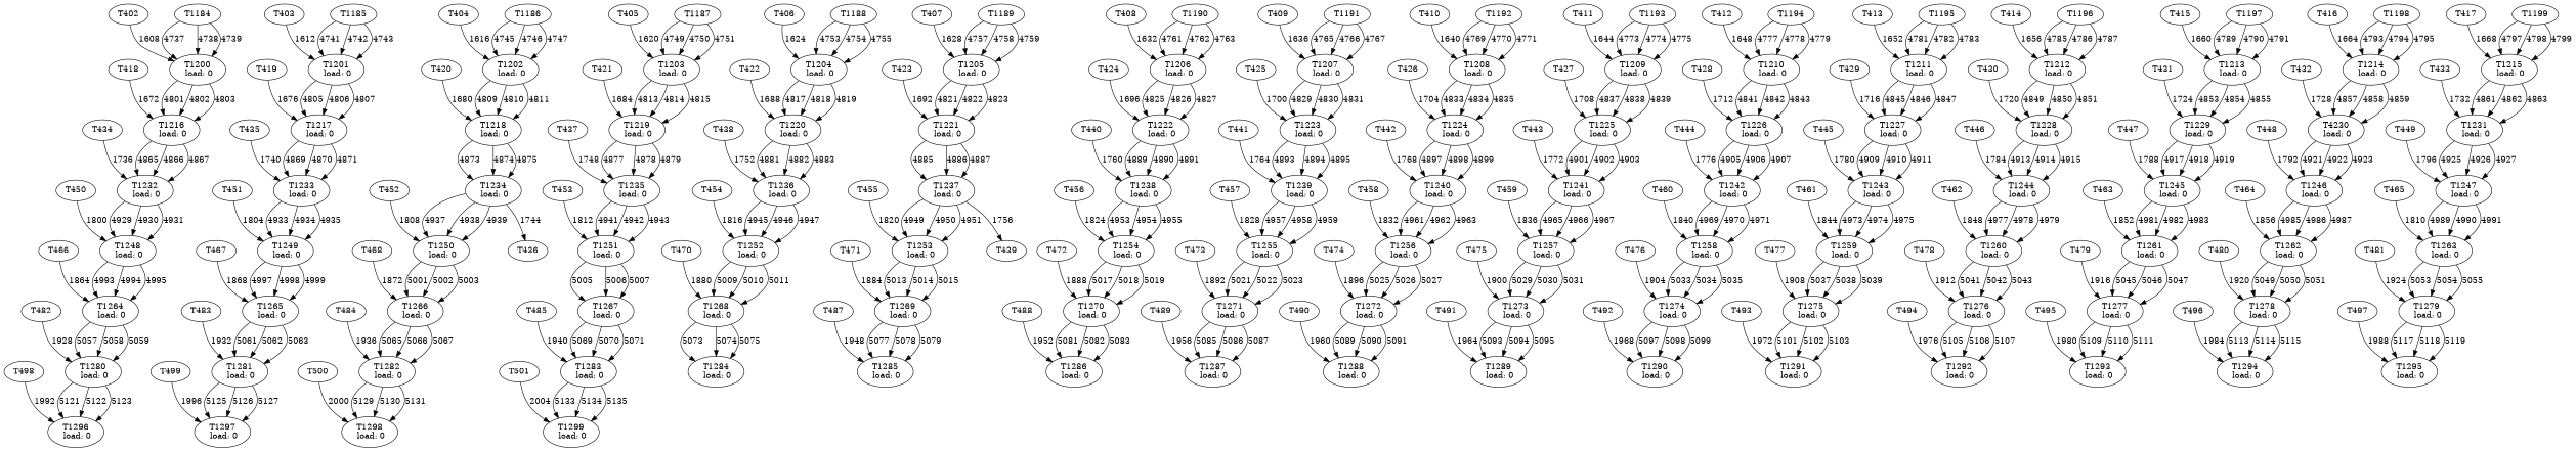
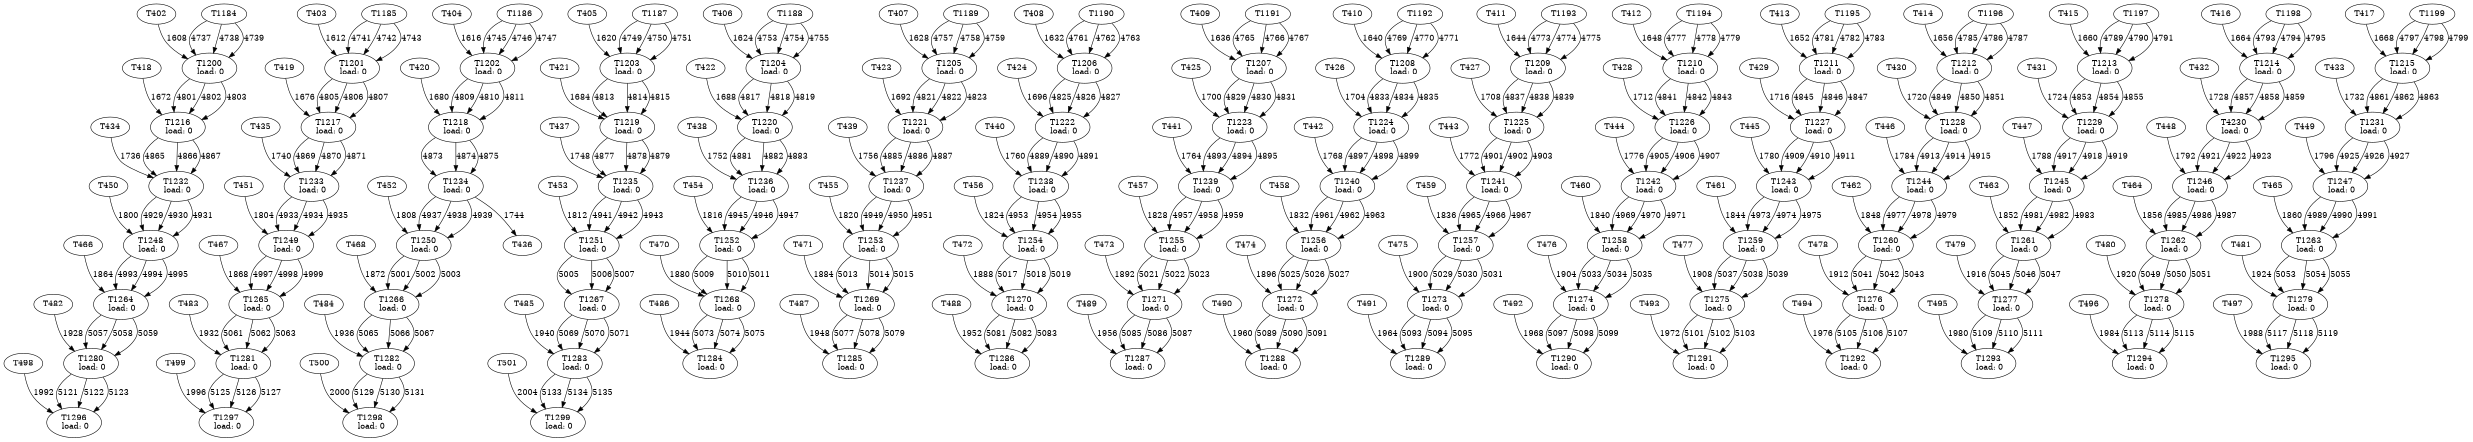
  digraph {
    n1 [label="T1200\n load: 0"]
    n2 [label="T1216\n load: 0"]
    n3 [label="T1232\n load: 0"]
    T402
    T1184
    n6 [label="T1201\n load: 0"]
    n7 [label="T1217\n load: 0"]
    n8 [label="T1233\n load: 0"]
    T403
    T1185
    n11 [label="T1202\n load: 0"]
    n12 [label="T1218\n load: 0"]
    n13 [label="T1234\n load: 0"]
    T404
    T1186
    n16 [label="T1203\n load: 0"]
    n17 [label="T1219\n load: 0"]
    n18 [label="T1235\n load: 0"]
    T405
    T1187
    n21 [label="T1204\n load: 0"]
    n22 [label="T1220\n load: 0"]
    n23 [label="T1236\n load: 0"]
    T406
    T1188
    n26 [label="T1205\n load: 0"]
    n27 [label="T1221\n load: 0"]
    n28 [label="T1237\n load: 0"]
    T407
    T1189
    n31 [label="T1206\n load: 0"]
    n32 [label="T1222\n load: 0"]
    n33 [label="T1238\n load: 0"]
    T408
    T1190
    n36 [label="T1207\n load: 0"]
    n37 [label="T1223\n load: 0"]
    n38 [label="T1239\n load: 0"]
    T409
    T1191
    n41 [label="T1208\n load: 0"]
    n42 [label="T1224\n load: 0"]
    n43 [label="T1240\n load: 0"]
    T410
    T1192
    n46 [label="T1209\n load: 0"]
    n47 [label="T1225\n load: 0"]
    n48 [label="T1241\n load: 0"]
    T411
    T1193
    n51 [label="T1210\n load: 0"]
    n52 [label="T1226\n load: 0"]
    n53 [label="T1242\n load: 0"]
    T412
    T1194
    n56 [label="T1211\n load: 0"]
    n57 [label="T1227\n load: 0"]
    n58 [label="T1243\n load: 0"]
    T413
    T1195
    n61 [label="T1212\n load: 0"]
    n62 [label="T1228\n load: 0"]
    n63 [label="T1244\n load: 0"]
    T414
    T1196
    n66 [label="T1213\n load: 0"]
    n67 [label="T1229\n load: 0"]
    n68 [label="T1245\n load: 0"]
    T415
    T1197
    n71 [label="T1214\n load: 0"]
    n72 [label="T4230\n load: 0"]
    n73 [label="T1246\n load: 0"]
    T416
    T1198
    n76 [label="T1215\n load: 0"]
    n77 [label="T1231\n load: 0"]
    n78 [label="T1247\n load: 0"]
    T417
    T1199
    n81 [label="T1248\n load: 0"]
    T418
    n83 [label="T1249\n load: 0"]
    T419
    n85 [label="T1250\n load: 0"]
    T436
    T420
    n88 [label="T1251\n load: 0"]
    T421
    n90 [label="T1252\n load: 0"]
    T422
    n92 [label="T1253\n load: 0"]
    T423
    n94 [label="T1254\n load: 0"]
    T424
    n96 [label="T1255\n load: 0"]
    T425
    n98 [label="T1256\n load: 0"]
    T426
    n100 [label="T1257\n load: 0"]
    T427
    n102 [label="T1258\n load: 0"]
    T428
    n104 [label="T1259\n load: 0"]
    T429
    n106 [label="T1260\n load: 0"]
    T430
    n108 [label="T1261\n load: 0"]
    T431
    n110 [label="T1262\n load: 0"]
    T432
    n112 [label="T1263\n load: 0"]
    T433
    n114 [label="T1264\n load: 0"]
    T434
    n116 [label="T1265\n load: 0"]
    T435
    n118 [label="T1266\n load: 0"]
    n119 [label="T1267\n load: 0"]
    T437
    n121 [label="T1268\n load: 0"]
    T438
    n123 [label="T1269\n load: 0"]
    T439
    n125 [label="T1270\n load: 0"]
    T440
    n127 [label="T1271\n load: 0"]
    T441
    n129 [label="T1272\n load: 0"]
    T442
    n131 [label="T1273\n load: 0"]
    T443
    n133 [label="T1274\n load: 0"]
    T444
    n135 [label="T1275\n load: 0"]
    T445
    n137 [label="T1276\n load: 0"]
    T446
    n139 [label="T1277\n load: 0"]
    T447
    n141 [label="T1278\n load: 0"]
    T448
    n143 [label="T1279\n load: 0"]
    T449
    n145 [label="T1280\n load: 0"]
    T450
    n147 [label="T1281\n load: 0"]
    T451
    n149 [label="T1282\n load: 0"]
    T452
    n151 [label="T1283\n load: 0"]
    T453
    n153 [label="T1284\n load: 0"]
    T454
    n155 [label="T1285\n load: 0"]
    T455
    n157 [label="T1286\n load: 0"]
    T456
    n159 [label="T1287\n load: 0"]
    T457
    n161 [label="T1288\n load: 0"]
    T458
    n163 [label="T1289\n load: 0"]
    T459
    n165 [label="T1290\n load: 0"]
    T460
    n167 [label="T1291\n load: 0"]
    T461
    n169 [label="T1292\n load: 0"]
    T462
    n171 [label="T1293\n load: 0"]
    T463
    n173 [label="T1294\n load: 0"]
    T464
    n175 [label="T1295\n load: 0"]
    T465
    n177 [label="T1296\n load: 0"]
    T466
    n179 [label="T1297\n load: 0"]
    T467
    n181 [label="T1298\n load: 0"]
    T468
    n183 [label="T1299\n load: 0"]
    T470
    T471
    T472
    T473
    T474
    T475
    T476
    T477
    T478
    T479
    T480
    T481
    T482
    T483
    T484
    T485
+   T486
    T487
    T488
    T489
    T490
    T491
    T492
    T493
    T494
    T495
    T496
    T497
    T498
    T499
    T500
    T501
    n1 -> n2 [label=4801]
    n1 -> n2 [label=4802]
    n1 -> n2 [label=4803]
    n2 -> n3 [label=4865]
    n2 -> n3 [label=4866]
    n2 -> n3 [label=4867]
    n3 -> n81 [label=4929]
    n3 -> n81 [label=4930]
    n3 -> n81 [label=4931]
    T402 -> n1 [label=1608]
    T1184 -> n1 [label=4737]
    T1184 -> n1 [label=4738]
    T1184 -> n1 [label=4739]
    n6 -> n7 [label=4805]
    n6 -> n7 [label=4806]
    n6 -> n7 [label=4807]
    n7 -> n8 [label=4869]
    n7 -> n8 [label=4870]
    n7 -> n8 [label=4871]
    n8 -> n83 [label=4933]
    n8 -> n83 [label=4934]
    n8 -> n83 [label=4935]
    T403 -> n6 [label=1612]
    T1185 -> n6 [label=4741]
    T1185 -> n6 [label=4742]
    T1185 -> n6 [label=4743]
    n11 -> n12 [label=4809]
    n11 -> n12 [label=4810]
    n11 -> n12 [label=4811]
    n12 -> n13 [label=4873]
    n12 -> n13 [label=4874]
    n12 -> n13 [label=4875]
    n13 -> n85 [label=4937]
    n13 -> n85 [label=4938]
    n13 -> n85 [label=4939]
    n13 -> T436 [label=1744]
    T404 -> n11 [label=1616]
    T1186 -> n11 [label=4745]
    T1186 -> n11 [label=4746]
    T1186 -> n11 [label=4747]
    n16 -> n17 [label=4813]
    n16 -> n17 [label=4814]
    n16 -> n17 [label=4815]
    n17 -> n18 [label=4877]
    n17 -> n18 [label=4878]
    n17 -> n18 [label=4879]
    n18 -> n88 [label=4941]
    n18 -> n88 [label=4942]
    n18 -> n88 [label=4943]
    T405 -> n16 [label=1620]
    T1187 -> n16 [label=4749]
    T1187 -> n16 [label=4750]
    T1187 -> n16 [label=4751]
    n21 -> n22 [label=4817]
    n21 -> n22 [label=4818]
    n21 -> n22 [label=4819]
    n22 -> n23 [label=4881]
    n22 -> n23 [label=4882]
    n22 -> n23 [label=4883]
    n23 -> n90 [label=4945]
    n23 -> n90 [label=4946]
    n23 -> n90 [label=4947]
    T406 -> n21 [label=1624]
    T1188 -> n21 [label=4753]
    T1188 -> n21 [label=4754]
    T1188 -> n21 [label=4755]
    n26 -> n27 [label=4821]
    n26 -> n27 [label=4822]
    n26 -> n27 [label=4823]
    n27 -> n28 [label=4885]
    n27 -> n28 [label=4886]
    n27 -> n28 [label=4887]
    n28 -> n92 [label=4949]
    n28 -> n92 [label=4950]
    n28 -> n92 [label=4951]
    T407 -> n26 [label=1628]
    T1189 -> n26 [label=4757]
    T1189 -> n26 [label=4758]
    T1189 -> n26 [label=4759]
    n31 -> n32 [label=4825]
    n31 -> n32 [label=4826]
    n31 -> n32 [label=4827]
    n32 -> n33 [label=4889]
    n32 -> n33 [label=4890]
    n32 -> n33 [label=4891]
    n33 -> n94 [label=4953]
    n33 -> n94 [label=4954]
    n33 -> n94 [label=4955]
    T408 -> n31 [label=1632]
    T1190 -> n31 [label=4761]
    T1190 -> n31 [label=4762]
    T1190 -> n31 [label=4763]
    n36 -> n37 [label=4829]
    n36 -> n37 [label=4830]
    n36 -> n37 [label=4831]
    n37 -> n38 [label=4893]
    n37 -> n38 [label=4894]
    n37 -> n38 [label=4895]
    n38 -> n96 [label=4957]
    n38 -> n96 [label=4958]
    n38 -> n96 [label=4959]
    T409 -> n36 [label=1636]
    T1191 -> n36 [label=4765]
    T1191 -> n36 [label=4766]
    T1191 -> n36 [label=4767]
    n41 -> n42 [label=4833]
    n41 -> n42 [label=4834]
    n41 -> n42 [label=4835]
    n42 -> n43 [label=4897]
    n42 -> n43 [label=4898]
    n42 -> n43 [label=4899]
    n43 -> n98 [label=4961]
    n43 -> n98 [label=4962]
    n43 -> n98 [label=4963]
    T410 -> n41 [label=1640]
    T1192 -> n41 [label=4769]
    T1192 -> n41 [label=4770]
    T1192 -> n41 [label=4771]
    n46 -> n47 [label=4837]
    n46 -> n47 [label=4838]
    n46 -> n47 [label=4839]
    n47 -> n48 [label=4901]
    n47 -> n48 [label=4902]
    n47 -> n48 [label=4903]
    n48 -> n100 [label=4965]
    n48 -> n100 [label=4966]
    n48 -> n100 [label=4967]
    T411 -> n46 [label=1644]
    T1193 -> n46 [label=4773]
    T1193 -> n46 [label=4774]
    T1193 -> n46 [label=4775]
    n51 -> n52 [label=4841]
    n51 -> n52 [label=4842]
    n51 -> n52 [label=4843]
    n52 -> n53 [label=4905]
    n52 -> n53 [label=4906]
    n52 -> n53 [label=4907]
    n53 -> n102 [label=4969]
    n53 -> n102 [label=4970]
    n53 -> n102 [label=4971]
    T412 -> n51 [label=1648]
    T1194 -> n51 [label=4777]
    T1194 -> n51 [label=4778]
    T1194 -> n51 [label=4779]
    n56 -> n57 [label=4845]
    n56 -> n57 [label=4846]
    n56 -> n57 [label=4847]
    n57 -> n58 [label=4909]
    n57 -> n58 [label=4910]
    n57 -> n58 [label=4911]
    n58 -> n104 [label=4973]
    n58 -> n104 [label=4974]
    n58 -> n104 [label=4975]
    T413 -> n56 [label=1652]
    T1195 -> n56 [label=4781]
    T1195 -> n56 [label=4782]
    T1195 -> n56 [label=4783]
    n61 -> n62 [label=4849]
    n61 -> n62 [label=4850]
    n61 -> n62 [label=4851]
    n62 -> n63 [label=4913]
    n62 -> n63 [label=4914]
    n62 -> n63 [label=4915]
    n63 -> n106 [label=4977]
    n63 -> n106 [label=4978]
    n63 -> n106 [label=4979]
    T414 -> n61 [label=1656]
    T1196 -> n61 [label=4785]
    T1196 -> n61 [label=4786]
    T1196 -> n61 [label=4787]
    n66 -> n67 [label=4853]
    n66 -> n67 [label=4854]
    n66 -> n67 [label=4855]
    n67 -> n68 [label=4917]
    n67 -> n68 [label=4918]
    n67 -> n68 [label=4919]
    n68 -> n108 [label=4981]
    n68 -> n108 [label=4982]
    n68 -> n108 [label=4983]
    T415 -> n66 [label=1660]
    T1197 -> n66 [label=4789]
    T1197 -> n66 [label=4790]
    T1197 -> n66 [label=4791]
    n71 -> n72 [label=4857]
    n71 -> n72 [label=4858]
    n71 -> n72 [label=4859]
    n72 -> n73 [label=4921]
    n72 -> n73 [label=4922]
    n72 -> n73 [label=4923]
    n73 -> n110 [label=4985]
    n73 -> n110 [label=4986]
    n73 -> n110 [label=4987]
    T416 -> n71 [label=1664]
    T1198 -> n71 [label=4793]
    T1198 -> n71 [label=4794]
    T1198 -> n71 [label=4795]
    n76 -> n77 [label=4861]
    n76 -> n77 [label=4862]
    n76 -> n77 [label=4863]
    n77 -> n78 [label=4925]
    n77 -> n78 [label=4926]
    n77 -> n78 [label=4927]
    n78 -> n112 [label=4989]
    n78 -> n112 [label=4990]
    n78 -> n112 [label=4991]
    T417 -> n76 [label=1668]
    T1199 -> n76 [label=4797]
    T1199 -> n76 [label=4798]
    T1199 -> n76 [label=4799]
    n81 -> n114 [label=4993]
    n81 -> n114 [label=4994]
    n81 -> n114 [label=4995]
    T418 -> n2 [label=1672]
    n83 -> n116 [label=4997]
    n83 -> n116 [label=4998]
    n83 -> n116 [label=4999]
    T419 -> n7 [label=1676]
    n85 -> n118 [label=5001]
    n85 -> n118 [label=5002]
    n85 -> n118 [label=5003]
    T420 -> n12 [label=1680]
    n88 -> n119 [label=5005]
    n88 -> n119 [label=5006]
    n88 -> n119 [label=5007]
    T421 -> n17 [label=1684]
    n90 -> n121 [label=5009]
    n90 -> n121 [label=5010]
    n90 -> n121 [label=5011]
    T422 -> n22 [label=1688]
    n92 -> n123 [label=5013]
    n92 -> n123 [label=5014]
    n92 -> n123 [label=5015]
    T423 -> n27 [label=1692]
    n94 -> n125 [label=5017]
    n94 -> n125 [label=5018]
    n94 -> n125 [label=5019]
    T424 -> n32 [label=1696]
    n96 -> n127 [label=5021]
    n96 -> n127 [label=5022]
    n96 -> n127 [label=5023]
    T425 -> n37 [label=1700]
    n98 -> n129 [label=5025]
    n98 -> n129 [label=5026]
    n98 -> n129 [label=5027]
    T426 -> n42 [label=1704]
    n100 -> n131 [label=5029]
    n100 -> n131 [label=5030]
    n100 -> n131 [label=5031]
    T427 -> n47 [label=1708]
    n102 -> n133 [label=5033]
    n102 -> n133 [label=5034]
    n102 -> n133 [label=5035]
    T428 -> n52 [label=1712]
    n104 -> n135 [label=5037]
    n104 -> n135 [label=5038]
    n104 -> n135 [label=5039]
    T429 -> n57 [label=1716]
    n106 -> n137 [label=5041]
    n106 -> n137 [label=5042]
    n106 -> n137 [label=5043]
    T430 -> n62 [label=1720]
    n108 -> n139 [label=5045]
    n108 -> n139 [label=5046]
    n108 -> n139 [label=5047]
    T431 -> n67 [label=1724]
    n110 -> n141 [label=5049]
    n110 -> n141 [label=5050]
    n110 -> n141 [label=5051]
    T432 -> n72 [label=1728]
    n112 -> n143 [label=5053]
    n112 -> n143 [label=5054]
    n112 -> n143 [label=5055]
    T433 -> n77 [label=1732]
    n114 -> n145 [label=5057]
    n114 -> n145 [label=5058]
    n114 -> n145 [label=5059]
    T434 -> n3 [label=1736]
    n116 -> n147 [label=5061]
    n116 -> n147 [label=5062]
    n116 -> n147 [label=5063]
    T435 -> n8 [label=1740]
    n118 -> n149 [label=5065]
    n118 -> n149 [label=5066]
    n118 -> n149 [label=5067]
    n119 -> n151 [label=5069]
    n119 -> n151 [label=5070]
    n119 -> n151 [label=5071]
    T437 -> n18 [label=1748]
    n121 -> n153 [label=5073]
    n121 -> n153 [label=5074]
    n121 -> n153 [label=5075]
    T438 -> n23 [label=1752]
    n123 -> n155 [label=5077]
    n123 -> n155 [label=5078]
    n123 -> n155 [label=5079]
-   n28 -> T439 [label=1756]
+   T439 -> n28 [label=1756]
    n125 -> n157 [label=5081]
    n125 -> n157 [label=5082]
    n125 -> n157 [label=5083]
    T440 -> n33 [label=1760]
    n127 -> n159 [label=5085]
    n127 -> n159 [label=5086]
    n127 -> n159 [label=5087]
    T441 -> n38 [label=1764]
    n129 -> n161 [label=5089]
    n129 -> n161 [label=5090]
    n129 -> n161 [label=5091]
    T442 -> n43 [label=1768]
    n131 -> n163 [label=5093]
    n131 -> n163 [label=5094]
    n131 -> n163 [label=5095]
    T443 -> n48 [label=1772]
    n133 -> n165 [label=5097]
    n133 -> n165 [label=5098]
    n133 -> n165 [label=5099]
    T444 -> n53 [label=1776]
    n135 -> n167 [label=5101]
    n135 -> n167 [label=5102]
    n135 -> n167 [label=5103]
    T445 -> n58 [label=1780]
    n137 -> n169 [label=5105]
    n137 -> n169 [label=5106]
    n137 -> n169 [label=5107]
    T446 -> n63 [label=1784]
    n139 -> n171 [label=5109]
    n139 -> n171 [label=5110]
    n139 -> n171 [label=5111]
    T447 -> n68 [label=1788]
    n141 -> n173 [label=5113]
    n141 -> n173 [label=5114]
    n141 -> n173 [label=5115]
    T448 -> n73 [label=1792]
    n143 -> n175 [label=5117]
    n143 -> n175 [label=5118]
    n143 -> n175 [label=5119]
    T449 -> n78 [label=1796]
    n145 -> n177 [label=5121]
    n145 -> n177 [label=5122]
    n145 -> n177 [label=5123]
    T450 -> n81 [label=1800]
    n147 -> n179 [label=5125]
    n147 -> n179 [label=5126]
    n147 -> n179 [label=5127]
    T451 -> n83 [label=1804]
    n149 -> n181 [label=5129]
    n149 -> n181 [label=5130]
    n149 -> n181 [label=5131]
    T452 -> n85 [label=1808]
    n151 -> n183 [label=5133]
    n151 -> n183 [label=5134]
    n151 -> n183 [label=5135]
    T453 -> n88 [label=1812]
    T454 -> n90 [label=1816]
    T455 -> n92 [label=1820]
    T456 -> n94 [label=1824]
    T457 -> n96 [label=1828]
    T458 -> n98 [label=1832]
    T459 -> n100 [label=1836]
    T460 -> n102 [label=1840]
    T461 -> n104 [label=1844]
    T462 -> n106 [label=1848]
    T463 -> n108 [label=1852]
    T464 -> n110 [label=1856]
-   T465 -> n112 [label=1810]
+   T465 -> n112 [label=1860]
    T466 -> n114 [label=1864]
    T467 -> n116 [label=1868]
    T468 -> n118 [label=1872]
    T470 -> n121 [label=1880]
    T471 -> n123 [label=1884]
    T472 -> n125 [label=1888]
    T473 -> n127 [label=1892]
    T474 -> n129 [label=1896]
    T475 -> n131 [label=1900]
    T476 -> n133 [label=1904]
    T477 -> n135 [label=1908]
    T478 -> n137 [label=1912]
    T479 -> n139 [label=1916]
    T480 -> n141 [label=1920]
    T481 -> n143 [label=1924]
    T482 -> n145 [label=1928]
    T483 -> n147 [label=1932]
    T484 -> n149 [label=1936]
    T485 -> n151 [label=1940]
+   T486 -> n153 [label=1944]
    T487 -> n155 [label=1948]
    T488 -> n157 [label=1952]
    T489 -> n159 [label=1956]
    T490 -> n161 [label=1960]
    T491 -> n163 [label=1964]
    T492 -> n165 [label=1968]
    T493 -> n167 [label=1972]
    T494 -> n169 [label=1976]
    T495 -> n171 [label=1980]
    T496 -> n173 [label=1984]
    T497 -> n175 [label=1988]
    T498 -> n177 [label=1992]
    T499 -> n179 [label=1996]
    T500 -> n181 [label=2000]
    T501 -> n183 [label=2004]
  }
